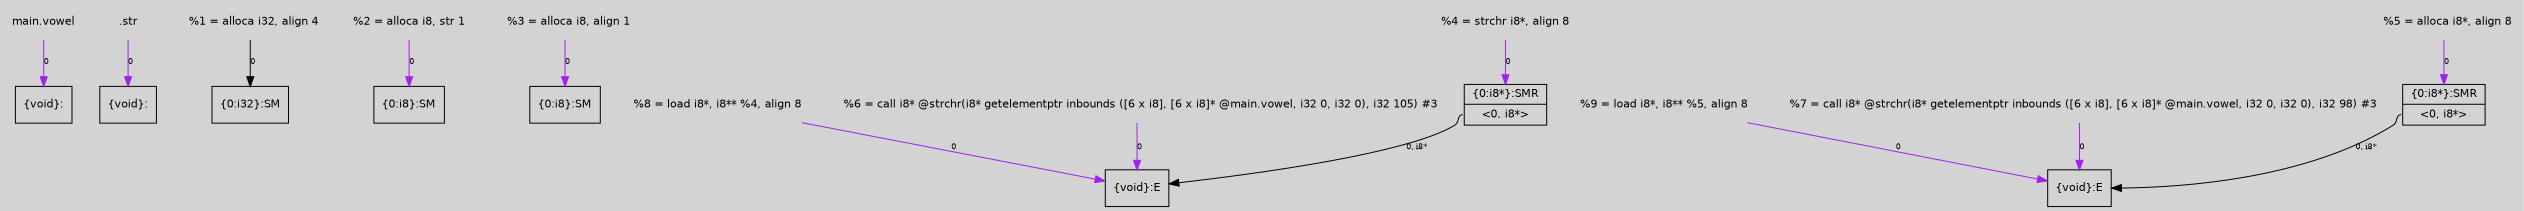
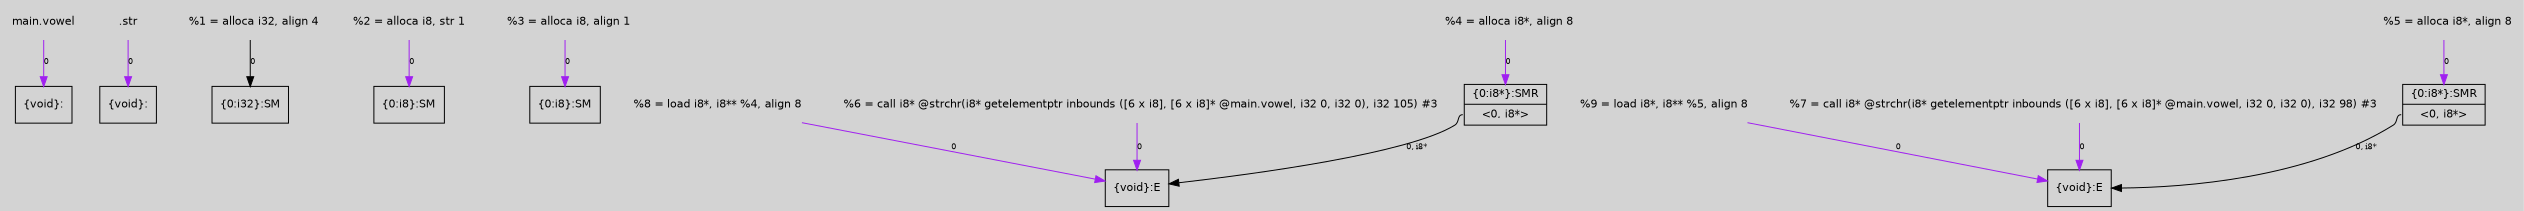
  digraph {
    bgcolor=lightgray
    fontname=Helvetica
    node [fontname=Helvetica fontsize=11 shape=plaintext]
    edge [arrowtail=tee fontsize=8 color=purple]
    n1 [label="{\{void\}:}" shape=record]
    n2 [label="{\{void\}:}" shape=record]
    n3 [label="{\{0:i32\}:SM}" shape=record]
    n4 [label="{\{0:i8\}:SM}" shape=record]
    n5 [label="{\{0:i8\}:SM}" shape=record]
    n6 [label="{\{0:i8*\}:SMR|{<s0>\<0, i8*\>}}" shape=record]
    n7 [label="{\{void\}:E}" shape=record]
    n8 [label="{\{0:i8*\}:SMR|{<s0>\<0, i8*\>}}" shape=record]
    n9 [label="{\{void\}:E}" shape=record]
    n10 [label="  %8 = load i8*, i8** %4, align 8"]
    n11 [label="  %6 = call i8* @strchr(i8* getelementptr inbounds ([6 x i8], [6 x i8]* @main.vowel, i32 0, i32 0), i32 105) #3"]
    n12 [label="main.vowel"]
    n13 [label="%2 = alloca i8, str 1"]
    n14 [label="  %3 = alloca i8, align 1"]
    n15 [label="  %9 = load i8*, i8** %5, align 8"]
    n16 [label="  %1 = alloca i32, align 4"]
-   n17 [label="%4 = strchr i8*, align 8"]
+   n17 [label="  %4 = alloca i8*, align 8"]
    n18 [label=".str"]
    n19 [label="  %5 = alloca i8*, align 8"]
    n20 [label="  %7 = call i8* @strchr(i8* getelementptr inbounds ([6 x i8], [6 x i8]* @main.vowel, i32 0, i32 0), i32 98) #3"]
    n6 -> n7 [label="0, i8*" tailport=s0 color=""]
    n8 -> n9 [label="0, i8*" tailport=s0 color=""]
    n10 -> n7 [label=0]
    n11 -> n7 [label=0]
    n12 -> n1 [label=0]
    n13 -> n4 [label=0]
    n14 -> n5 [label=0]
    n15 -> n9 [label=0]
    n16 -> n3 [color=black label=0]
    n17 -> n6 [label=0]
    n18 -> n2 [label=0]
    n19 -> n8 [label=0]
    n20 -> n9 [label=0]
  }
